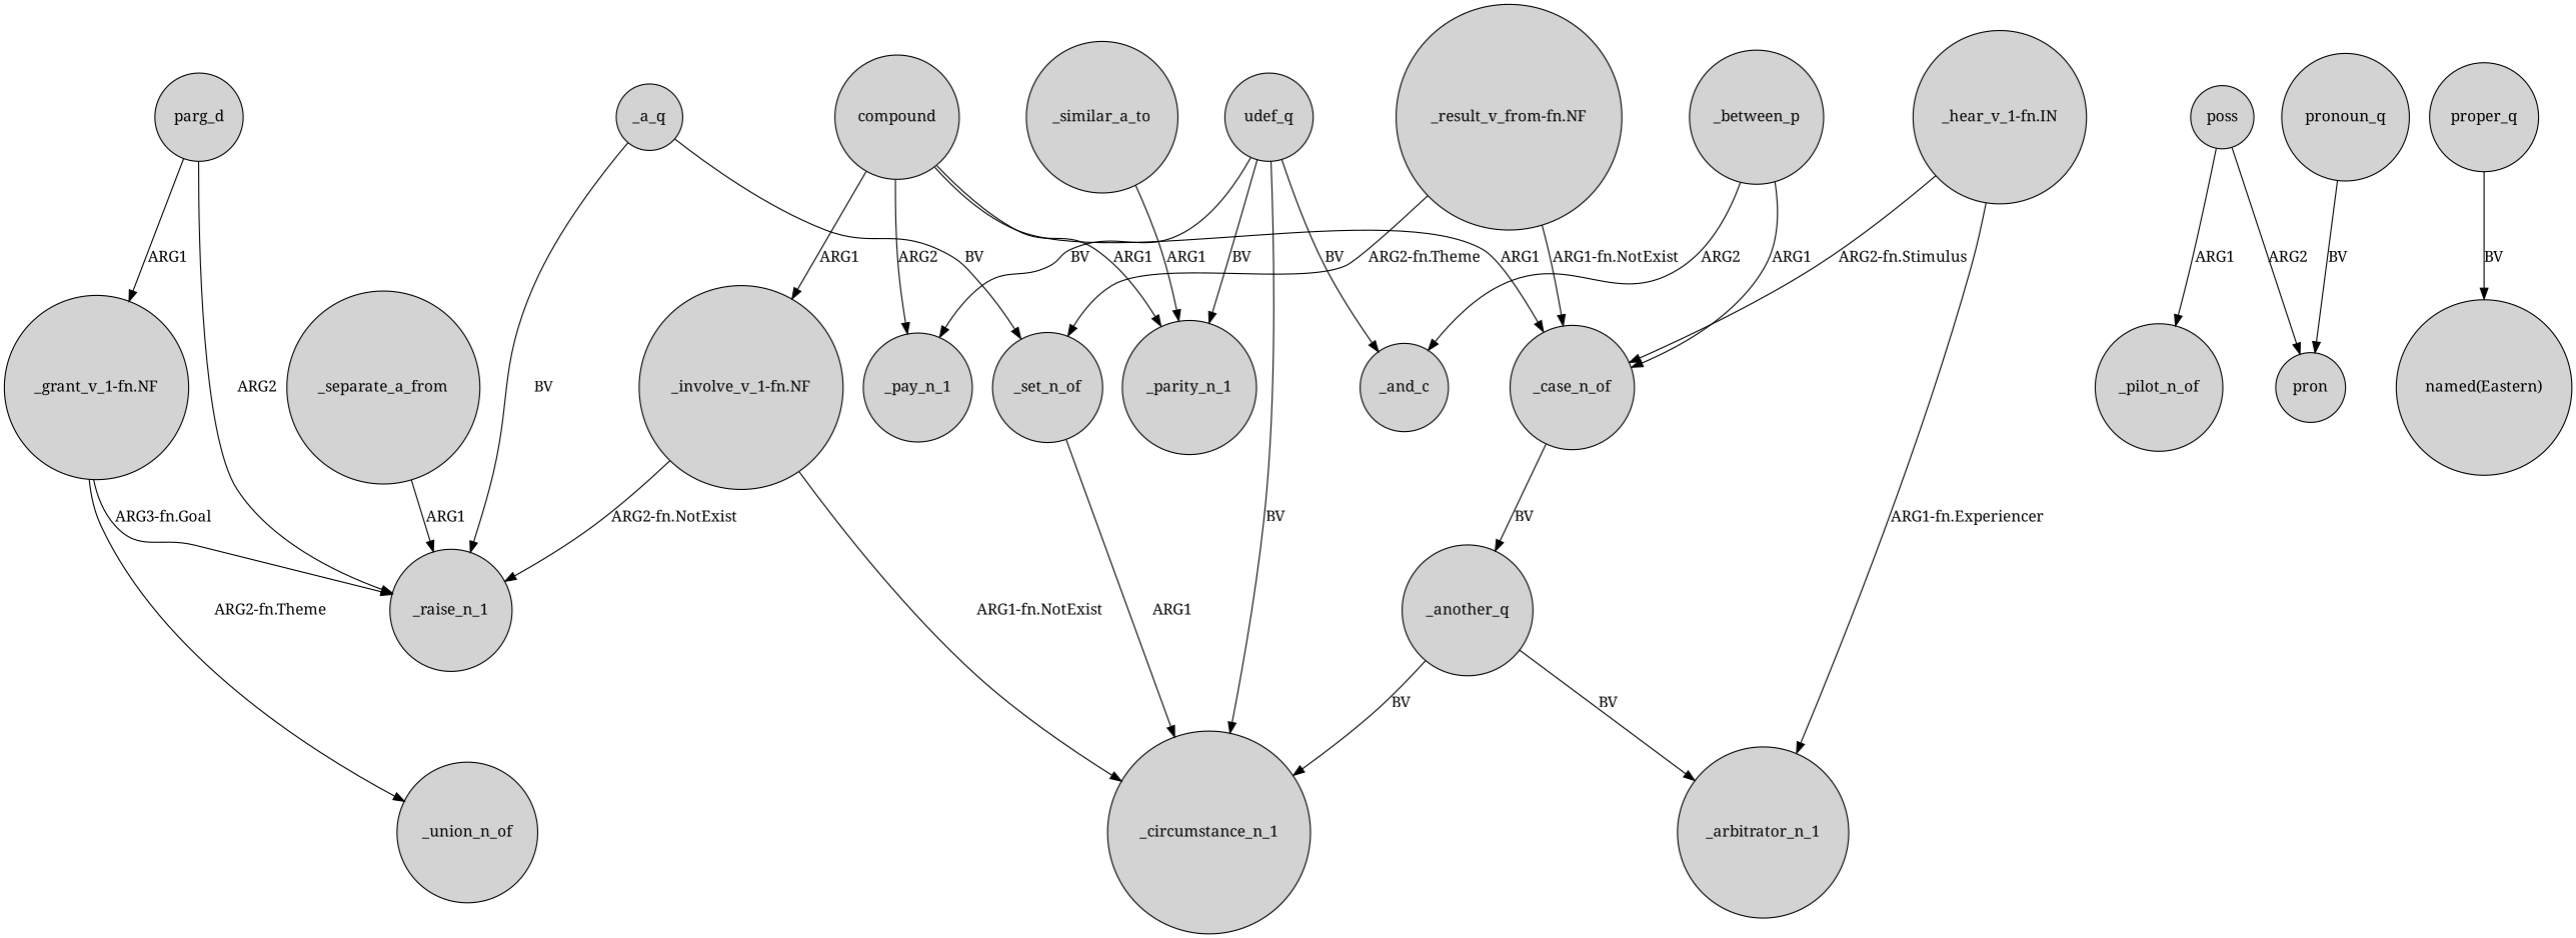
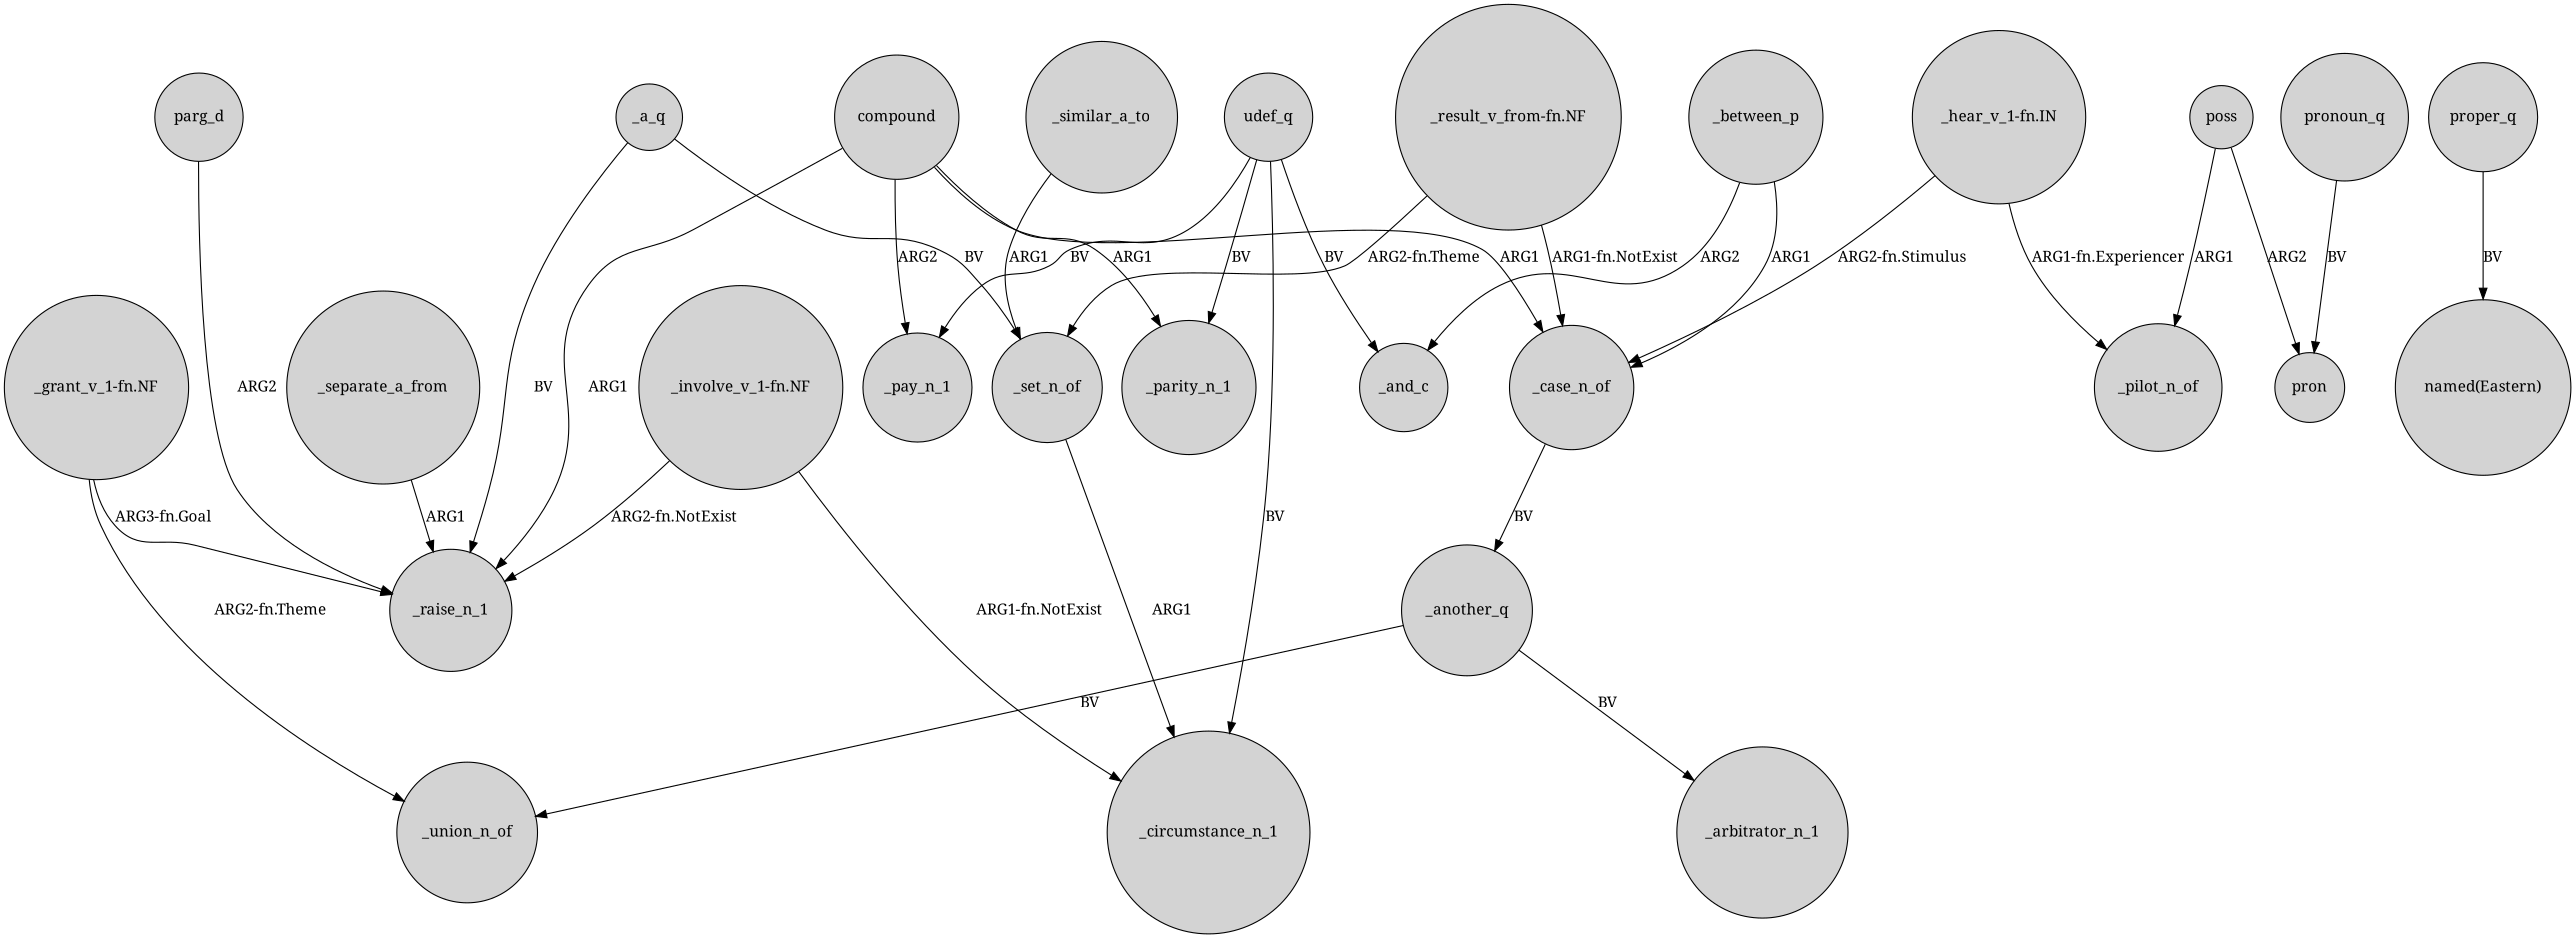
  digraph {
    fontname="Noto Serif"
    node [fontname="Noto Serif" shape=circle style=filled]
    edge [fontname="Noto Serif"]
    "_involve_v_1-fn.NF"
    _raise_n_1
    _circumstance_n_1
    _similar_a_to
    _set_n_of
    _another_q
    _union_n_of
    _arbitrator_n_1
    _case_n_of
    poss
    pron
    _pilot_n_of
    _between_p
    _and_c
    udef_q
    _parity_n_1
    _pay_n_1
    "_result_v_from-fn.NF"
    _a_q
    _separate_a_from
    compound
    "_hear_v_1-fn.IN"
    proper_q
    "named(Eastern)"
    pronoun_q
    parg_d
    "_grant_v_1-fn.NF"
    "_involve_v_1-fn.NF" -> _raise_n_1 [label="ARG2-fn.NotExist"]
    "_involve_v_1-fn.NF" -> _circumstance_n_1 [label="ARG1-fn.NotExist"]
-   _similar_a_to -> _parity_n_1 [label=ARG1]
+   _similar_a_to -> _set_n_of [label=ARG1]
    _set_n_of -> _circumstance_n_1 [label=ARG1]
-   _another_q -> _circumstance_n_1 [label=BV]
+   _another_q -> _union_n_of [label=BV]
    _another_q -> _arbitrator_n_1 [label=BV]
    _case_n_of -> _another_q [label=BV]
    poss -> pron [label=ARG2]
    poss -> _pilot_n_of [label=ARG1]
    _between_p -> _case_n_of [label=ARG1]
    _between_p -> _and_c [label=ARG2]
    udef_q -> _circumstance_n_1 [label=BV]
    udef_q -> _and_c [label=BV]
    udef_q -> _parity_n_1 [label=BV]
    udef_q -> _pay_n_1 [label=BV]
    "_result_v_from-fn.NF" -> _set_n_of [label="ARG2-fn.Theme"]
    "_result_v_from-fn.NF" -> _case_n_of [label="ARG1-fn.NotExist"]
    _a_q -> _raise_n_1 [label=BV]
    _a_q -> _set_n_of [label=BV]
    _separate_a_from -> _raise_n_1 [label=ARG1]
-   compound -> "_involve_v_1-fn.NF" [label=ARG1]
+   compound -> _raise_n_1 [label=ARG1]
    compound -> _case_n_of [label=ARG1]
    compound -> _parity_n_1 [label=ARG1]
    compound -> _pay_n_1 [label=ARG2]
-   "_hear_v_1-fn.IN" -> _arbitrator_n_1 [label="ARG1-fn.Experiencer"]
+   "_hear_v_1-fn.IN" -> _pilot_n_of [label="ARG1-fn.Experiencer"]
    "_hear_v_1-fn.IN" -> _case_n_of [label="ARG2-fn.Stimulus"]
    proper_q -> "named(Eastern)" [label=BV]
    pronoun_q -> pron [label=BV]
    parg_d -> _raise_n_1 [label=ARG2]
-   parg_d -> "_grant_v_1-fn.NF" [label=ARG1]
    "_grant_v_1-fn.NF" -> _raise_n_1 [label="ARG3-fn.Goal"]
    "_grant_v_1-fn.NF" -> _union_n_of [label="ARG2-fn.Theme"]
  }
